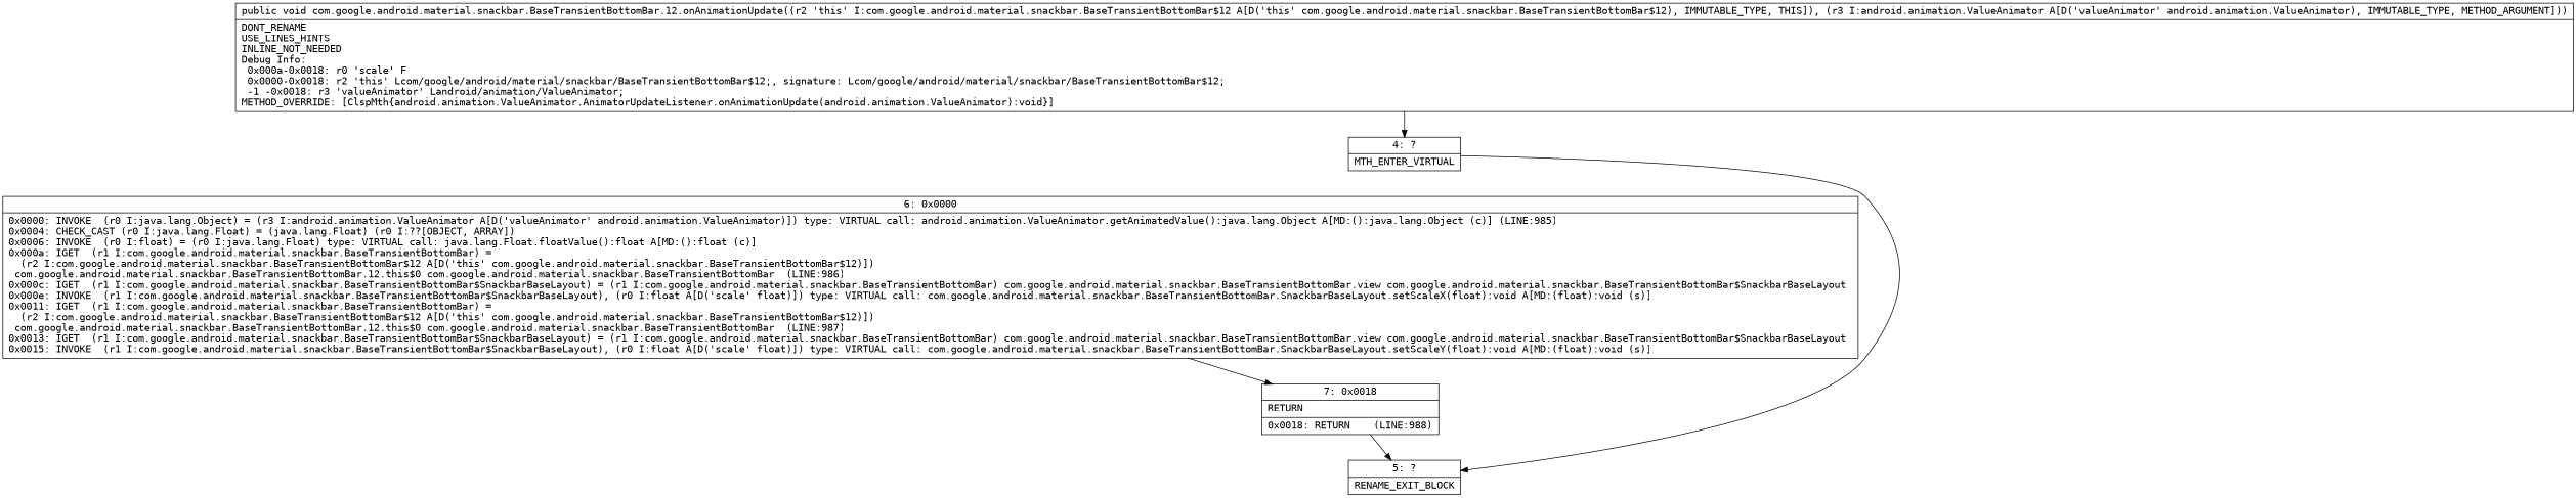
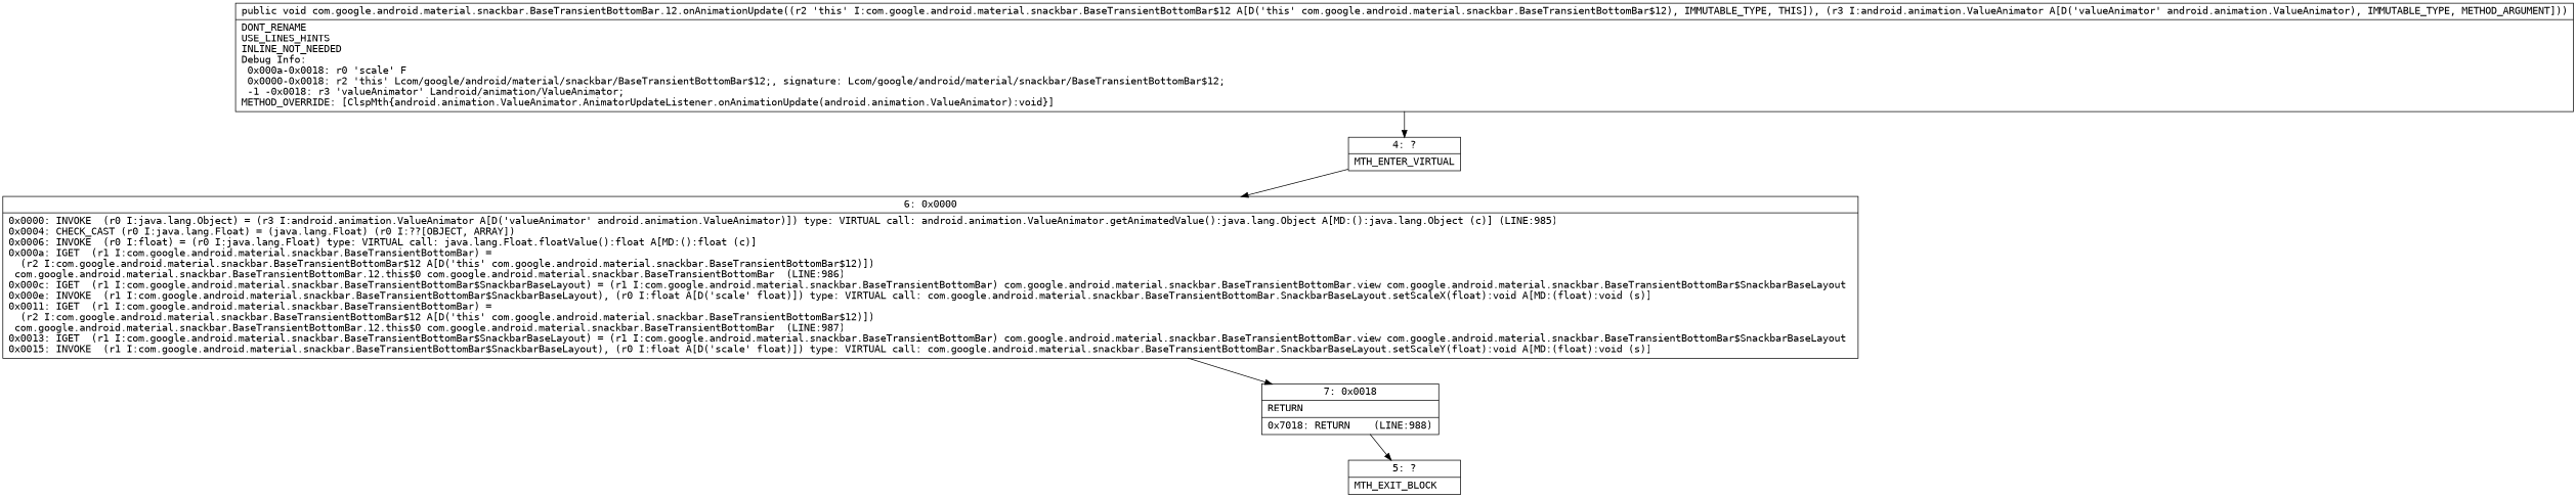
  digraph {
    fontname="DejaVu Sans Mono"
    node [fontname="DejaVu Sans Mono" shape=record]
    edge [fontname="DejaVu Sans Mono"]
    n1 [label="{4\:\ ?|MTH_ENTER_VIRTUAL\l}"]
    n2 [label="{6\:\ 0x0000|0x0000: INVOKE  (r0 I:java.lang.Object) = (r3 I:android.animation.ValueAnimator A[D('valueAnimator' android.animation.ValueAnimator)]) type: VIRTUAL call: android.animation.ValueAnimator.getAnimatedValue():java.lang.Object A[MD:():java.lang.Object (c)] (LINE:985)\l0x0004: CHECK_CAST (r0 I:java.lang.Float) = (java.lang.Float) (r0 I:??[OBJECT, ARRAY]) \l0x0006: INVOKE  (r0 I:float) = (r0 I:java.lang.Float) type: VIRTUAL call: java.lang.Float.floatValue():float A[MD:():float (c)]\l0x000a: IGET  (r1 I:com.google.android.material.snackbar.BaseTransientBottomBar) = \l  (r2 I:com.google.android.material.snackbar.BaseTransientBottomBar$12 A[D('this' com.google.android.material.snackbar.BaseTransientBottomBar$12)])\l com.google.android.material.snackbar.BaseTransientBottomBar.12.this$0 com.google.android.material.snackbar.BaseTransientBottomBar  (LINE:986)\l0x000c: IGET  (r1 I:com.google.android.material.snackbar.BaseTransientBottomBar$SnackbarBaseLayout) = (r1 I:com.google.android.material.snackbar.BaseTransientBottomBar) com.google.android.material.snackbar.BaseTransientBottomBar.view com.google.android.material.snackbar.BaseTransientBottomBar$SnackbarBaseLayout \l0x000e: INVOKE  (r1 I:com.google.android.material.snackbar.BaseTransientBottomBar$SnackbarBaseLayout), (r0 I:float A[D('scale' float)]) type: VIRTUAL call: com.google.android.material.snackbar.BaseTransientBottomBar.SnackbarBaseLayout.setScaleX(float):void A[MD:(float):void (s)]\l0x0011: IGET  (r1 I:com.google.android.material.snackbar.BaseTransientBottomBar) = \l  (r2 I:com.google.android.material.snackbar.BaseTransientBottomBar$12 A[D('this' com.google.android.material.snackbar.BaseTransientBottomBar$12)])\l com.google.android.material.snackbar.BaseTransientBottomBar.12.this$0 com.google.android.material.snackbar.BaseTransientBottomBar  (LINE:987)\l0x0013: IGET  (r1 I:com.google.android.material.snackbar.BaseTransientBottomBar$SnackbarBaseLayout) = (r1 I:com.google.android.material.snackbar.BaseTransientBottomBar) com.google.android.material.snackbar.BaseTransientBottomBar.view com.google.android.material.snackbar.BaseTransientBottomBar$SnackbarBaseLayout \l0x0015: INVOKE  (r1 I:com.google.android.material.snackbar.BaseTransientBottomBar$SnackbarBaseLayout), (r0 I:float A[D('scale' float)]) type: VIRTUAL call: com.google.android.material.snackbar.BaseTransientBottomBar.SnackbarBaseLayout.setScaleY(float):void A[MD:(float):void (s)]\l}"]
-   n3 [label="{7\:\ 0x0018|RETURN\l|0x0018: RETURN    (LINE:988)\l}"]
-   n4 [label="{5\:\ ?|RENAME_EXIT_BLOCK\l}"]
+   n3 [label="{7\:\ 0x0018|RETURN\l|0x7018: RETURN    (LINE:988)\l}"]
+   n4 [label="{5\:\ ?|MTH_EXIT_BLOCK\l}"]
    n5 [label="{public void com.google.android.material.snackbar.BaseTransientBottomBar.12.onAnimationUpdate((r2 'this' I:com.google.android.material.snackbar.BaseTransientBottomBar$12 A[D('this' com.google.android.material.snackbar.BaseTransientBottomBar$12), IMMUTABLE_TYPE, THIS]), (r3 I:android.animation.ValueAnimator A[D('valueAnimator' android.animation.ValueAnimator), IMMUTABLE_TYPE, METHOD_ARGUMENT]))  | DONT_RENAME\lUSE_LINES_HINTS\lINLINE_NOT_NEEDED\lDebug Info:\l  0x000a\-0x0018: r0 'scale' F\l  0x0000\-0x0018: r2 'this' Lcom\/google\/android\/material\/snackbar\/BaseTransientBottomBar$12;, signature: Lcom\/google\/android\/material\/snackbar\/BaseTransientBottomBar$12;\l  \-1 \-0x0018: r3 'valueAnimator' Landroid\/animation\/ValueAnimator;\lMETHOD_OVERRIDE: [ClspMth\{android.animation.ValueAnimator.AnimatorUpdateListener.onAnimationUpdate(android.animation.ValueAnimator):void\}]\l}"]
-   n1 -> n4
+   n1 -> n2
    n2 -> n3
    n3 -> n4
    n5 -> n1
  }
